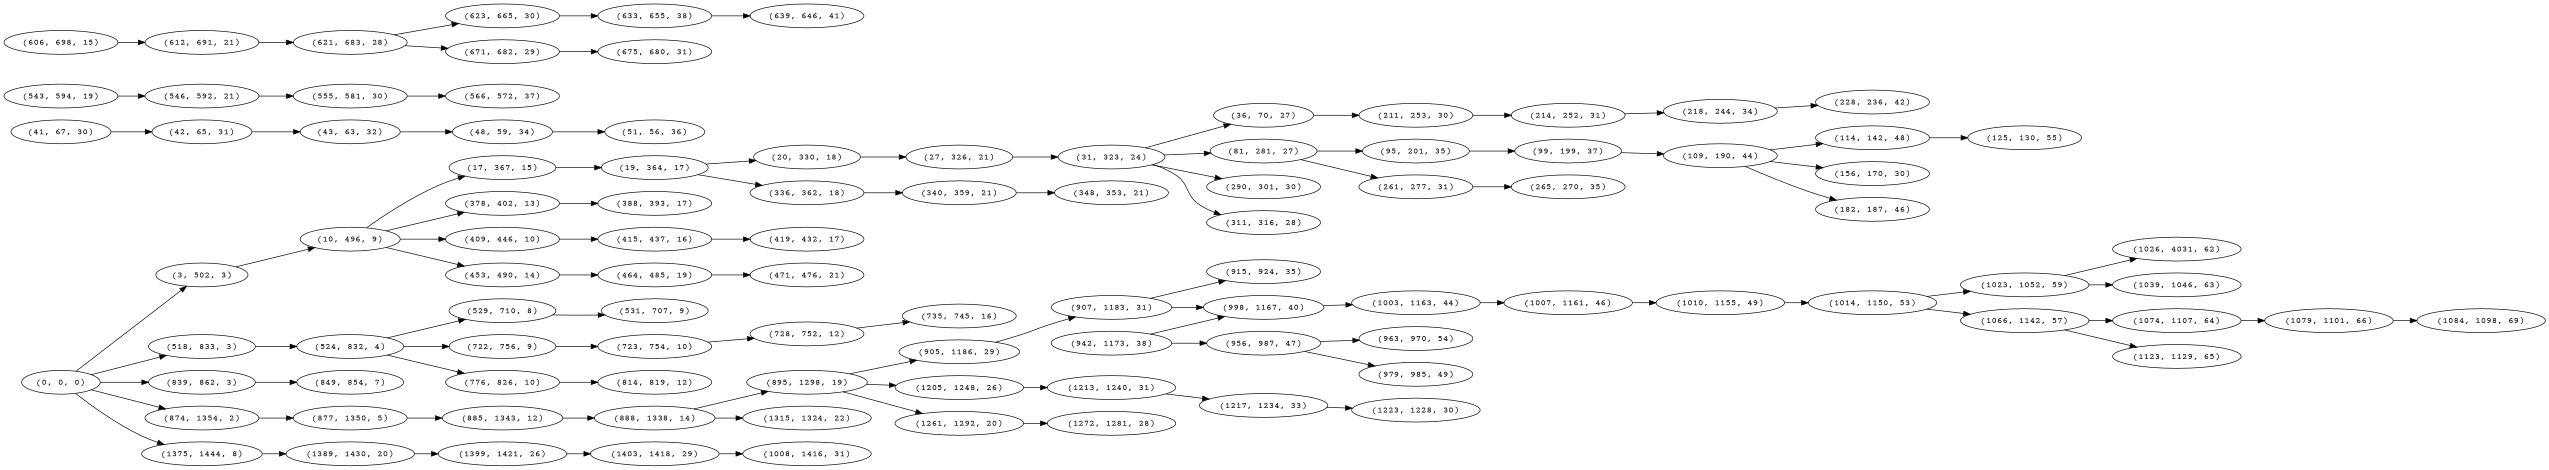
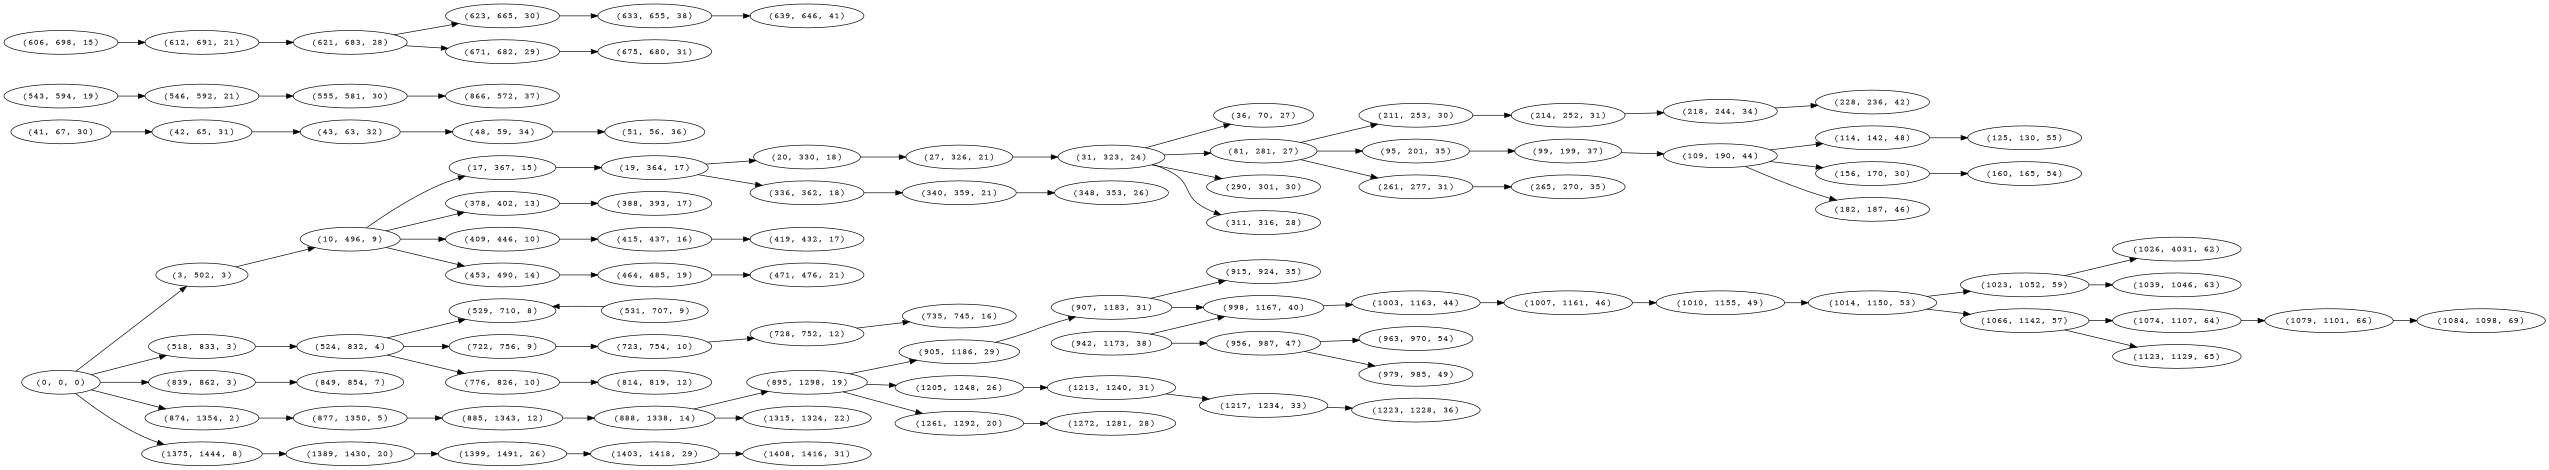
  digraph {
    fontname="Courier Prime"
    rankdir=LR
    node [fontname="Courier Prime"]
    edge [fontname="Courier Prime"]
    "(0, 0, 0)"
    "(3, 502, 3)"
    "(518, 833, 3)"
    "(839, 862, 3)"
    "(874, 1354, 2)"
    "(1375, 1444, 8)"
    "(10, 496, 9)"
    "(524, 832, 4)"
    "(849, 854, 7)"
    "(877, 1350, 5)"
    "(1389, 1430, 20)"
    "(17, 367, 15)"
    "(378, 402, 13)"
    "(409, 446, 10)"
    "(453, 490, 14)"
    "(19, 364, 17)"
    "(388, 393, 17)"
    "(415, 437, 16)"
    "(464, 485, 19)"
    "(20, 330, 18)"
    "(336, 362, 18)"
    "(27, 326, 21)"
    "(340, 359, 21)"
    "(31, 323, 24)"
    "(36, 70, 27)"
    "(81, 281, 27)"
    "(290, 301, 30)"
    "(311, 316, 28)"
    "(95, 201, 35)"
    "(211, 253, 30)"
    "(261, 277, 31)"
    "(41, 67, 30)"
    "(42, 65, 31)"
    "(43, 63, 32)"
    "(48, 59, 34)"
    "(51, 56, 36)"
    "(99, 199, 37)"
    "(214, 252, 31)"
    "(265, 270, 35)"
    "(109, 190, 44)"
    "(114, 142, 48)"
    n42 [label="(156, 170, 30)"]
    "(182, 187, 46)"
    "(125, 130, 55)"
+   "(160, 165, 54)"
    "(218, 244, 34)"
    "(228, 236, 42)"
-   "(348, 353, 26)" [label="(348, 353, 21)"]
+   "(348, 353, 26)"
    "(419, 432, 17)"
    "(471, 476, 21)"
    "(529, 710, 8)"
    "(722, 756, 9)"
    "(776, 826, 10)"
    "(531, 707, 9)"
    "(723, 754, 10)"
    "(814, 819, 12)"
    "(543, 594, 19)"
    "(546, 592, 21)"
    "(606, 698, 15)"
    "(612, 691, 21)"
    "(555, 581, 30)"
-   "(566, 572, 37)"
+   "(566, 572, 37)" [label="(866, 572, 37)"]
    "(621, 683, 28)"
    "(623, 665, 30)"
    "(671, 682, 29)"
    "(633, 655, 38)"
    "(675, 680, 31)"
    "(639, 646, 41)"
    "(728, 752, 12)"
    "(735, 745, 16)"
    "(885, 1343, 12)"
    "(888, 1338, 14)"
    "(895, 1298, 19)"
    "(1315, 1324, 22)"
    "(905, 1186, 29)"
    "(1205, 1248, 26)"
    "(1261, 1292, 20)"
    "(907, 1183, 31)"
    "(1213, 1240, 31)"
    "(1272, 1281, 28)"
    "(915, 924, 35)"
    "(998, 1167, 40)"
    "(942, 1173, 38)"
    "(956, 987, 47)"
    n85 [label="(963, 970, 54)"]
    "(979, 985, 49)"
    "(1003, 1163, 44)"
    "(1007, 1161, 46)"
    "(1010, 1155, 49)"
    "(1014, 1150, 53)"
    "(1023, 1052, 59)"
    "(1066, 1142, 57)"
    n93 [label="(1026, 4031, 62)"]
    "(1039, 1046, 63)"
    "(1074, 1107, 64)"
    "(1123, 1129, 65)"
    "(1079, 1101, 66)"
    "(1084, 1098, 69)"
    "(1217, 1234, 33)"
-   "(1223, 1228, 36)" [label="(1223, 1228, 30)"]
-   "(1399, 1421, 26)"
+   "(1223, 1228, 36)"
+   "(1399, 1421, 26)" [label="(1399, 1491, 26)"]
    "(1403, 1418, 29)"
-   "(1408, 1416, 31)" [label="(1008, 1416, 31)"]
+   "(1408, 1416, 31)"
    "(0, 0, 0)" -> "(3, 502, 3)"
    "(0, 0, 0)" -> "(518, 833, 3)"
    "(0, 0, 0)" -> "(839, 862, 3)"
    "(0, 0, 0)" -> "(874, 1354, 2)"
    "(0, 0, 0)" -> "(1375, 1444, 8)"
    "(3, 502, 3)" -> "(10, 496, 9)"
    "(518, 833, 3)" -> "(524, 832, 4)"
    "(839, 862, 3)" -> "(849, 854, 7)"
    "(874, 1354, 2)" -> "(877, 1350, 5)"
    "(1375, 1444, 8)" -> "(1389, 1430, 20)"
    "(10, 496, 9)" -> "(17, 367, 15)"
    "(10, 496, 9)" -> "(378, 402, 13)"
    "(10, 496, 9)" -> "(409, 446, 10)"
    "(10, 496, 9)" -> "(453, 490, 14)"
    "(524, 832, 4)" -> "(529, 710, 8)"
    "(524, 832, 4)" -> "(722, 756, 9)"
    "(524, 832, 4)" -> "(776, 826, 10)"
    "(877, 1350, 5)" -> "(885, 1343, 12)"
    "(1389, 1430, 20)" -> "(1399, 1421, 26)"
    "(17, 367, 15)" -> "(19, 364, 17)"
    "(378, 402, 13)" -> "(388, 393, 17)"
    "(409, 446, 10)" -> "(415, 437, 16)"
    "(453, 490, 14)" -> "(464, 485, 19)"
    "(19, 364, 17)" -> "(20, 330, 18)"
    "(19, 364, 17)" -> "(336, 362, 18)"
    "(415, 437, 16)" -> "(419, 432, 17)"
    "(464, 485, 19)" -> "(471, 476, 21)"
    "(20, 330, 18)" -> "(27, 326, 21)"
    "(336, 362, 18)" -> "(340, 359, 21)"
    "(27, 326, 21)" -> "(31, 323, 24)"
    "(340, 359, 21)" -> "(348, 353, 26)"
    "(31, 323, 24)" -> "(36, 70, 27)"
    "(31, 323, 24)" -> "(81, 281, 27)"
    "(31, 323, 24)" -> "(290, 301, 30)"
    "(31, 323, 24)" -> "(311, 316, 28)"
    "(81, 281, 27)" -> "(95, 201, 35)"
-   "(36, 70, 27)" -> "(211, 253, 30)"
+   "(81, 281, 27)" -> "(211, 253, 30)"
    "(81, 281, 27)" -> "(261, 277, 31)"
    "(95, 201, 35)" -> "(99, 199, 37)"
    "(211, 253, 30)" -> "(214, 252, 31)"
    "(261, 277, 31)" -> "(265, 270, 35)"
    "(41, 67, 30)" -> "(42, 65, 31)"
    "(42, 65, 31)" -> "(43, 63, 32)"
    "(43, 63, 32)" -> "(48, 59, 34)"
    "(48, 59, 34)" -> "(51, 56, 36)"
    "(99, 199, 37)" -> "(109, 190, 44)"
    "(214, 252, 31)" -> "(218, 244, 34)"
    "(109, 190, 44)" -> "(114, 142, 48)"
    "(109, 190, 44)" -> n42
    "(109, 190, 44)" -> "(182, 187, 46)"
    "(114, 142, 48)" -> "(125, 130, 55)"
+   n42 -> "(160, 165, 54)"
    "(218, 244, 34)" -> "(228, 236, 42)"
-   "(529, 710, 8)" -> "(531, 707, 9)"
+   "(531, 707, 9)" -> "(529, 710, 8)"
    "(722, 756, 9)" -> "(723, 754, 10)"
    "(776, 826, 10)" -> "(814, 819, 12)"
    "(723, 754, 10)" -> "(728, 752, 12)"
    "(543, 594, 19)" -> "(546, 592, 21)"
    "(546, 592, 21)" -> "(555, 581, 30)"
    "(606, 698, 15)" -> "(612, 691, 21)"
    "(612, 691, 21)" -> "(621, 683, 28)"
    "(555, 581, 30)" -> "(566, 572, 37)"
    "(621, 683, 28)" -> "(623, 665, 30)"
    "(621, 683, 28)" -> "(671, 682, 29)"
    "(623, 665, 30)" -> "(633, 655, 38)"
    "(671, 682, 29)" -> "(675, 680, 31)"
    "(633, 655, 38)" -> "(639, 646, 41)"
    "(728, 752, 12)" -> "(735, 745, 16)"
    "(885, 1343, 12)" -> "(888, 1338, 14)"
    "(888, 1338, 14)" -> "(895, 1298, 19)"
    "(888, 1338, 14)" -> "(1315, 1324, 22)"
    "(895, 1298, 19)" -> "(905, 1186, 29)"
    "(895, 1298, 19)" -> "(1205, 1248, 26)"
    "(895, 1298, 19)" -> "(1261, 1292, 20)"
    "(905, 1186, 29)" -> "(907, 1183, 31)"
    "(1205, 1248, 26)" -> "(1213, 1240, 31)"
    "(1261, 1292, 20)" -> "(1272, 1281, 28)"
    "(907, 1183, 31)" -> "(915, 924, 35)"
    "(907, 1183, 31)" -> "(998, 1167, 40)"
    "(1213, 1240, 31)" -> "(1217, 1234, 33)"
    "(998, 1167, 40)" -> "(1003, 1163, 44)"
    "(942, 1173, 38)" -> "(998, 1167, 40)"
    "(942, 1173, 38)" -> "(956, 987, 47)"
    "(956, 987, 47)" -> n85
    "(956, 987, 47)" -> "(979, 985, 49)"
    "(1003, 1163, 44)" -> "(1007, 1161, 46)"
    "(1007, 1161, 46)" -> "(1010, 1155, 49)"
    "(1010, 1155, 49)" -> "(1014, 1150, 53)"
    "(1014, 1150, 53)" -> "(1023, 1052, 59)"
    "(1014, 1150, 53)" -> "(1066, 1142, 57)"
    "(1023, 1052, 59)" -> n93
    "(1023, 1052, 59)" -> "(1039, 1046, 63)"
    "(1066, 1142, 57)" -> "(1074, 1107, 64)"
    "(1066, 1142, 57)" -> "(1123, 1129, 65)"
    "(1074, 1107, 64)" -> "(1079, 1101, 66)"
    "(1079, 1101, 66)" -> "(1084, 1098, 69)"
    "(1217, 1234, 33)" -> "(1223, 1228, 36)"
    "(1399, 1421, 26)" -> "(1403, 1418, 29)"
    "(1403, 1418, 29)" -> "(1408, 1416, 31)"
  }
